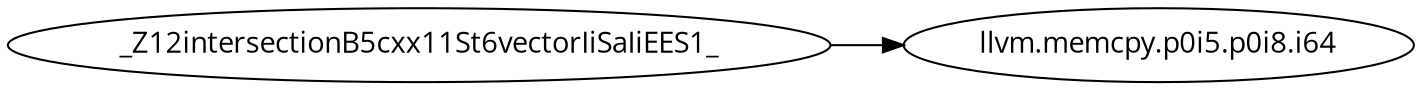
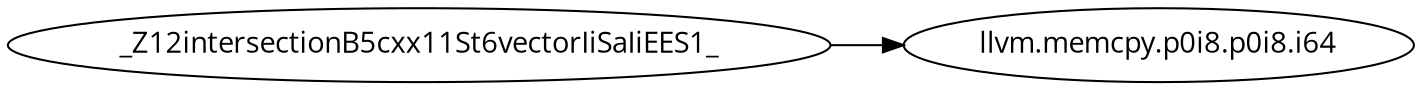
  digraph {
    rankdir=LR
    fontname="Open Sans"
    node [fontname="Open Sans"]
    n1 [label=_Z12intersectionB5cxx11St6vectorIiSaIiEES1_]
-   n2 [label="llvm.memcpy.p0i5.p0i8.i64"]
+   n2 [label="llvm.memcpy.p0i8.p0i8.i64"]
    n1 -> n2 [fontname="Open Sans"]
  }
